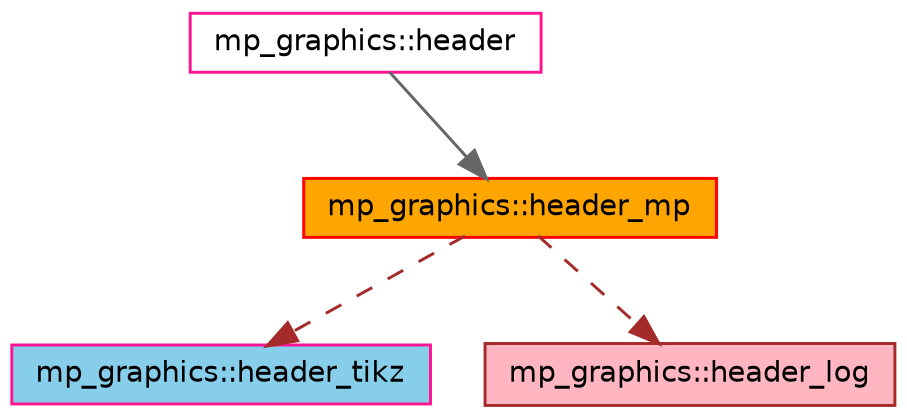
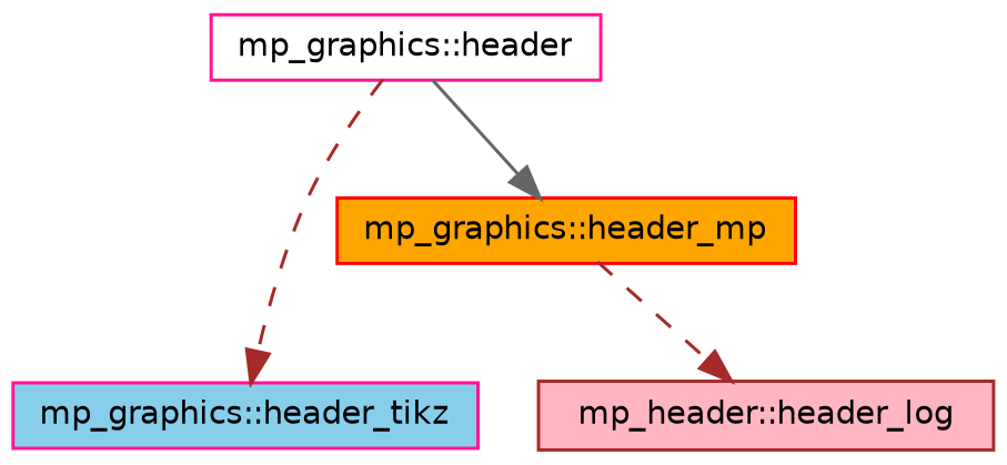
  digraph {
    rankdir=TB
    node [color=deeppink fontname=Helvetica fontsize=10 shape=record style=filled]
    edge [color=brown fontname=Helvetica fontsize=10 labelfontname=Helvetica labelfontsize=10 style=dashed]
    n1 [fillcolor=white fontcolor=black height=0.2 label="mp_graphics::header" width=0.4]
    n2 [color=red fillcolor=orange height=0.2 label="mp_graphics::header_mp" width=0.4]
    n3 [fillcolor=skyblue height=0.2 label="mp_graphics::header_tikz" width=0.4]
-   n4 [color=brown fillcolor=lightpink height=0.2 label="mp_graphics::header_log" width=0.4]
+   n4 [color=brown fillcolor=lightpink height=0.2 label="mp_header::header_log" width=0.4]
    n1 -> n2 [color=gray40 style=solid]
-   n2 -> n3
+   n1 -> n3
    n2 -> n4
  }
